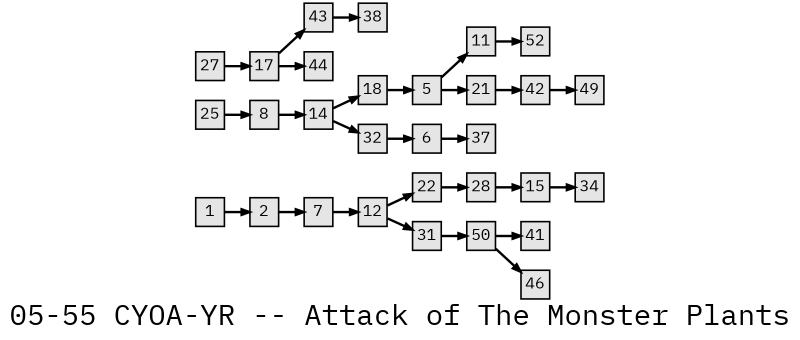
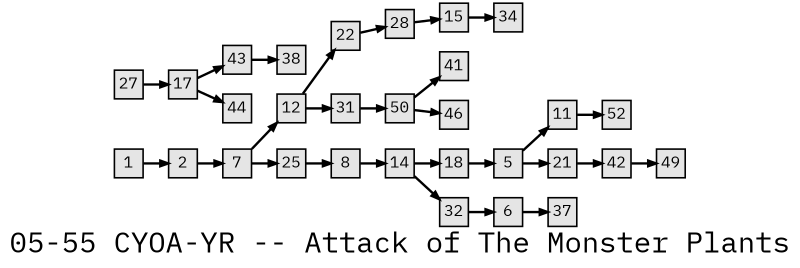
  digraph {
    fontname="IBM Plex Mono"
    fontsize=36
    label="05-55 CYOA-YR -- Attack of The Monster Plants"
    nodesep=0.35
    ordering=out
    rankdir=LR
    ranksep=0.45
    node [fillcolor=grey90 fixedsize=true fontname="IBM Plex Mono" fontsize=20 labelfloat=true margin="0,0" penwidth=2 regular=true shape=rect style=filled]
    edge [fontname="IBM Plex Mono" fontsize=12 labelfloat=true penwidth=3]
    1
    2
    7
    12
    25
    22
    31
    8
    5
    11
    21
    52
    42
    49
    6
    37
    28
    14
    18
    32
    27
    17
    15
    50
    43
    44
    34
    38
    41
    46
    1 -> 2
    2 -> 7
    7 -> 12
+   7 -> 25
    12 -> 22
    12 -> 31
    25 -> 8
    22 -> 28
    31 -> 50
    8 -> 14
    5 -> 11
    5 -> 21
    11 -> 52
    21 -> 42
    42 -> 49
    6 -> 37
    28 -> 15
    14 -> 18
    14 -> 32
    18 -> 5
    32 -> 6
    27 -> 17
    17 -> 43
    17 -> 44
    15 -> 34
    50 -> 41
    50 -> 46
    43 -> 38
  }
